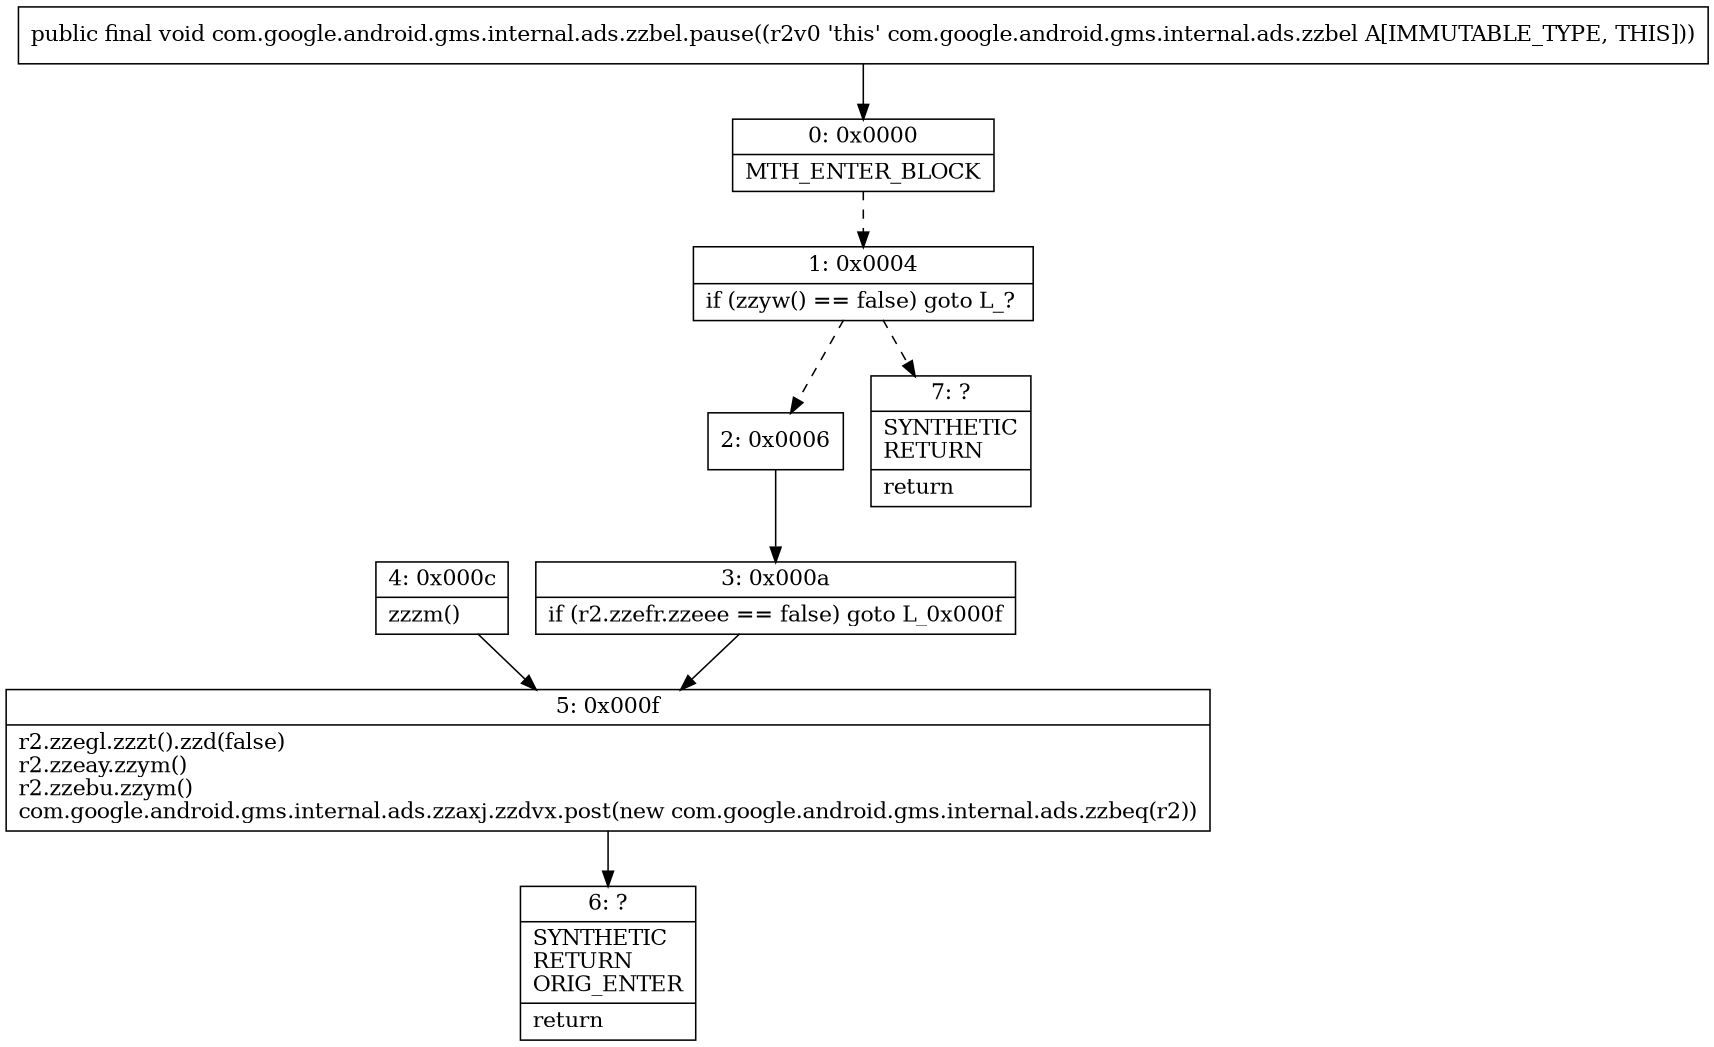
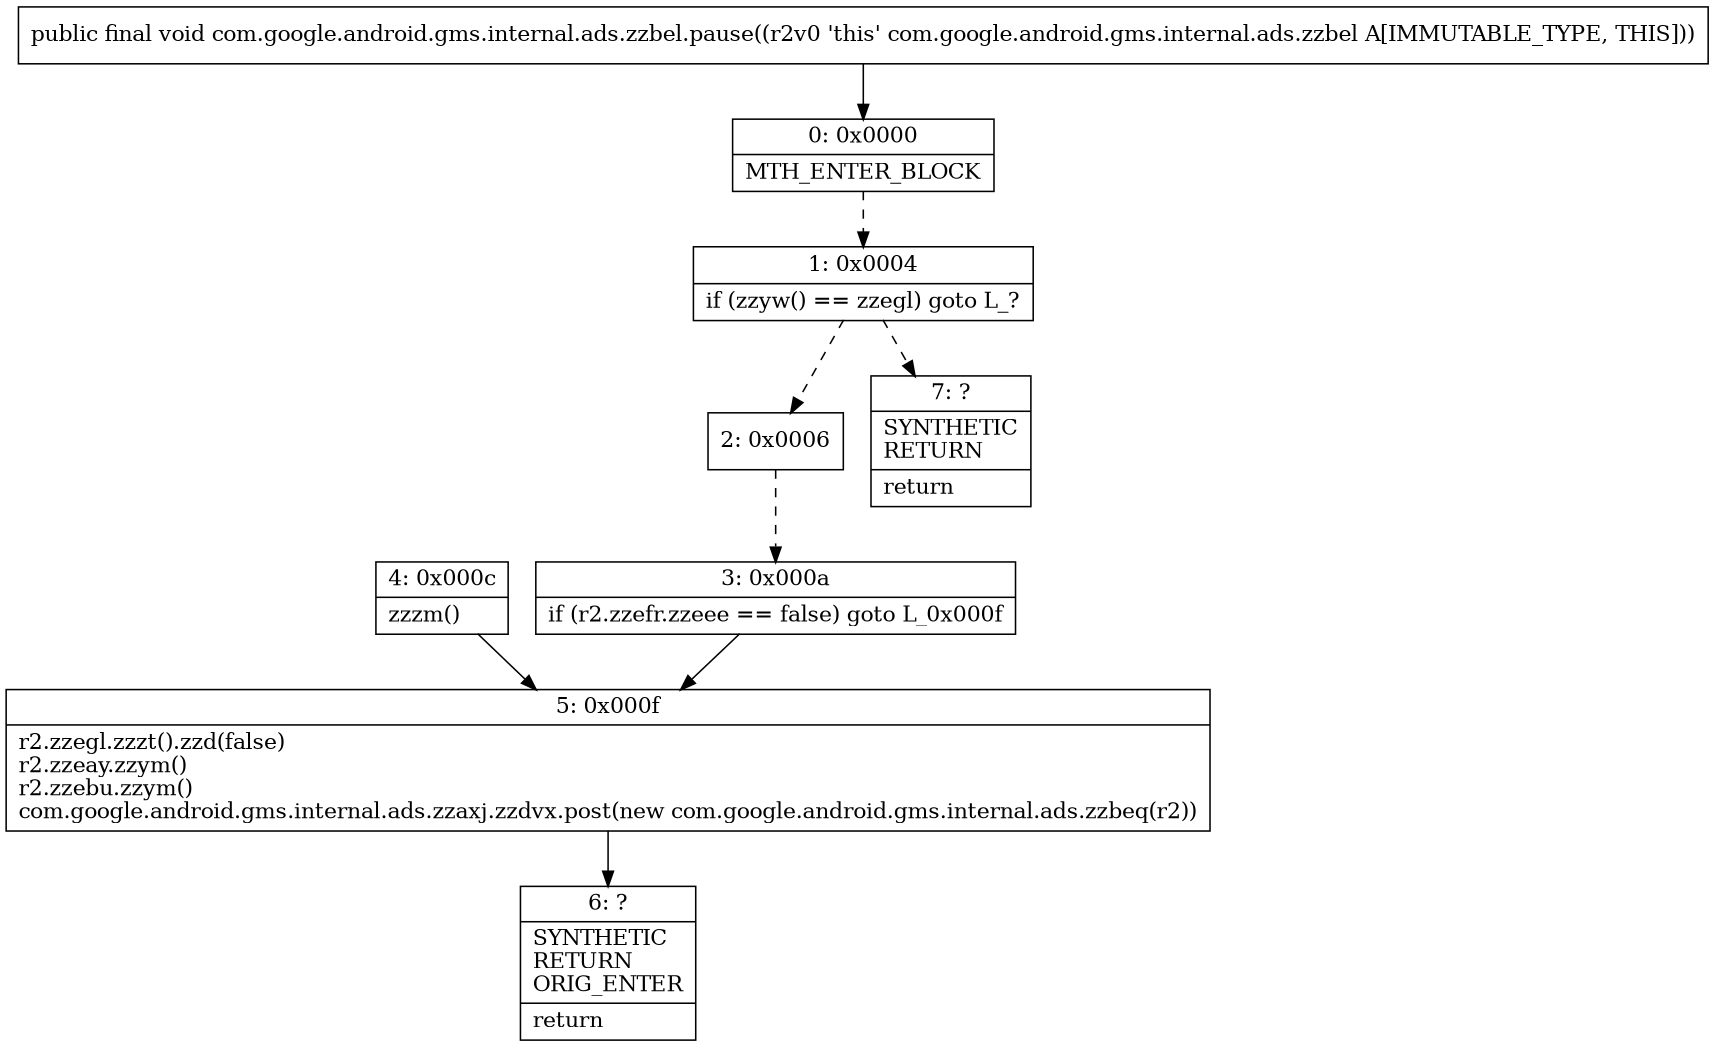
  digraph {
    node [shape=record]
    n1 [label="{0\:\ 0x0000|MTH_ENTER_BLOCK\l}"]
-   n2 [label="{1\:\ 0x0004|if (zzyw() == false) goto L_?\l}"]
+   n2 [label="{1\:\ 0x0004|if (zzyw() == zzegl) goto L_?\l}"]
    n3 [label="{2\:\ 0x0006}"]
    n4 [label="{7\:\ ?|SYNTHETIC\lRETURN\l|return\l}"]
    n5 [label="{3\:\ 0x000a|if (r2.zzefr.zzeee == false) goto L_0x000f\l}"]
    n6 [label="{5\:\ 0x000f|r2.zzegl.zzzt().zzd(false)\lr2.zzeay.zzym()\lr2.zzebu.zzym()\lcom.google.android.gms.internal.ads.zzaxj.zzdvx.post(new com.google.android.gms.internal.ads.zzbeq(r2))\l}"]
    n7 [label="{4\:\ 0x000c|zzzm()\l}"]
    n8 [label="{6\:\ ?|SYNTHETIC\lRETURN\lORIG_ENTER\l|return\l}"]
    n9 [label="{public final void com.google.android.gms.internal.ads.zzbel.pause((r2v0 'this' com.google.android.gms.internal.ads.zzbel A[IMMUTABLE_TYPE, THIS])) }"]
    n1 -> n2 [style=dashed]
    n2 -> n3 [style=dashed]
    n2 -> n4 [style=dashed]
-   n3 -> n5
+   n3 -> n5 [style=dashed]
    n5 -> n6
    n6 -> n8
    n7 -> n6
    n9 -> n1
  }
